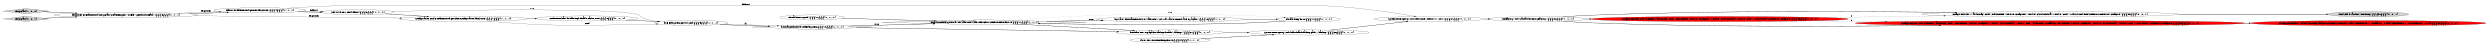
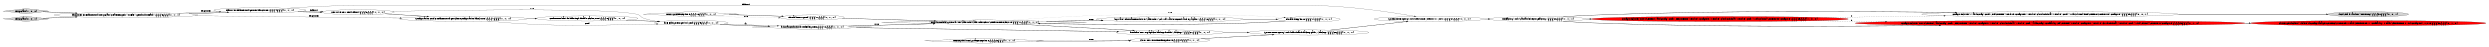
  digraph {
    rankdir=LR
    node [fillcolor=white shape=ellipse style=filled]
    edge [style=bold]
    n1 [label="fs.mkdirs(new org.apache.hadoop.fs.Path(\"/backup\"))@@@21@@@['1', '1', '1']"]
    n2 [label="System.setProperty(\"solr.hdfs.default.backup.path\",\"/backup\")@@@26@@@['1', '1', '1']"]
    n3 [label="System.setProperty(\"solr.hdfs.home\",hdfsUri + \"/solr\")@@@27@@@['1', '1', '1']"]
    n4 [fillcolor=red label="cluster.getZkClient().delete(ZkConfigManager.CONFIGS_ZKNODE + Path.SEPARATOR + \"confFaulty\" + Path.SEPARATOR + \"solrconfig.xml\",-1,true)@@@30@@@['0', '1', '0']"]
    n5 [label="throw new RuntimeException(e)@@@24@@@['1', '1', '1']"]
    n6 [label="hdfsUri = HdfsTestUtil.getURI(dfsCluster)@@@4@@@['1', '1', '1']"]
    n7 [label="URI uri = new URI(hdfsUri)@@@6@@@['1', '1', '1']"]
    n8 [label="fs = FileSystem.get(uri,conf)@@@9@@@['1', '1', '1']"]
    n9 [label="Configuration conf = HdfsTestUtil.getClientConfiguration(dfsCluster)@@@7@@@['1', '1', '1']"]
    n10 [label="useFactory(\"solr.StandardDirectoryFactory\")@@@28@@@['1', '1', '1']"]
+   n11 [label="InterruptedException e@@@16@@@['1', '1', '1']" shape=diamond]
    n12 [label="Thread.interrupted()@@@17@@@['1', '1', '1']"]
    n13 [label="((DistributedFileSystem)fs).setSafeMode(SafeModeAction.SAFEMODE_GET,true)@@@11@@@['1', '1', '1']" shape=diamond]
    n14 [label="fs instanceof DistributedFileSystem@@@10@@@['1', '1', '1']" shape=diamond]
    n15 [label="log.warn(\"The NameNode is in SafeMode - Solr will wait 5 seconds and try again.\")@@@12@@@['1', '1', '1']"]
    n16 [label="Thread.sleep(5000)@@@14@@@['1', '1', '1']"]
    n17 [fillcolor=lightgray label="docsSeed = random().nextLong()@@@30@@@['0', '0', '1']"]
    n18 [label="dfsCluster = HdfsTestUtil.setupClass(createTempDir().toFile().getAbsolutePath())@@@3@@@['1', '1', '1']"]
+   n19 [label="IOException|URISyntaxException e@@@23@@@['1', '1', '1']" shape=diamond]
    n20 [fillcolor=red label="configureCluster(NUM_SHARDS).addConfig(\"conf1\",TEST_PATH().resolve(\"configsets\").resolve(\"cloud-minimal\").resolve(\"conf\")).withSolrXml(SOLR_XML).configure()@@@29@@@['1', '0', '0']"]
    n21 [label="configureCluster(1).addConfig(\"conf1\",TEST_PATH().resolve(\"configsets\").resolve(\"cloud-minimal\").resolve(\"conf\")).withSolrXml(HDFS_REPO_SOLR_XML).configure()@@@29@@@['0', '0', '1']"]
    n22 [fillcolor=red label="configureCluster(NUM_SHARDS).addConfig(\"conf1\",TEST_PATH().resolve(\"configsets\").resolve(\"cloud-minimal\").resolve(\"conf\")).addConfig(\"confFaulty\",TEST_PATH().resolve(\"configsets\").resolve(\"cloud-minimal\").resolve(\"conf\")).withSolrXml(SOLR_XML).configure()@@@29@@@['0', '1', '0']"]
    n23 [label="conf.setBoolean(\"fs.hdfs.impl.disable.cache\",true)@@@8@@@['1', '1', '1']"]
    n24 [fillcolor=lightgray label="setupClass['1', '0', '0']" shape=diamond]
    n25 [fillcolor=lightgray label="setupClass['0', '0', '1']" shape=diamond]
    n1 -> n2
    n2 -> n3
    n3 -> n10
    n5 -> n2
    n6 -> n3 [label=hdfsUri style=solid]
    n6 -> n7 [label=hdfsUri style=solid]
    n6 -> n7
    n7 -> n8 [label=true style=solid]
    n7 -> n9
    n8 -> n14 [label=fs style=solid]
    n8 -> n14
    n9 -> n8 [label=conf style=solid]
    n9 -> n23
    n10 -> n20
    n10 -> n21
    n10 -> n22
+   n11 -> n12 [label=true style=dotted]
+   n11 -> n12
    n12 -> n13
    n13 -> n1
    n13 -> n15 [label=true style=dotted]
    n13 -> n15
    n13 -> n16 [label=true style=dotted]
    n14 -> n1
    n14 -> n13
    n14 -> n13 [label=true style=dotted]
    n15 -> n16
    n16 -> n13
    n18 -> n6
    n18 -> n6 [label=dfsCluster style=solid]
    n18 -> n9 [label=dfsCluster style=solid]
+   n19 -> n5 [label=true style=dotted]
+   n19 -> n5
    n20 -> n21 [label=0 style=dashed]
    n20 -> n22 [label=0 style=dashed]
    n21 -> n17
    n22 -> n4
    n23 -> n8
    n24 -> n18
    n25 -> n18
  }
